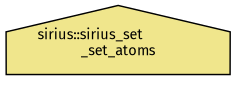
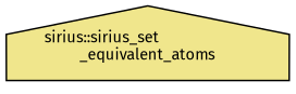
  digraph {
    rankdir=LR
    fontname="Fira Sans"
-   n1 [color=black fillcolor=khaki fontname="Fira Sans" fontsize=10 height=0.2 label="sirius::sirius_set\l_set_atoms" shape=house style=filled width=0.4]
+   n1 [color=black fillcolor=khaki fontname="Fira Sans" fontsize=10 height=0.2 label="sirius::sirius_set\l_equivalent_atoms" shape=house style=filled width=0.4]
  }
